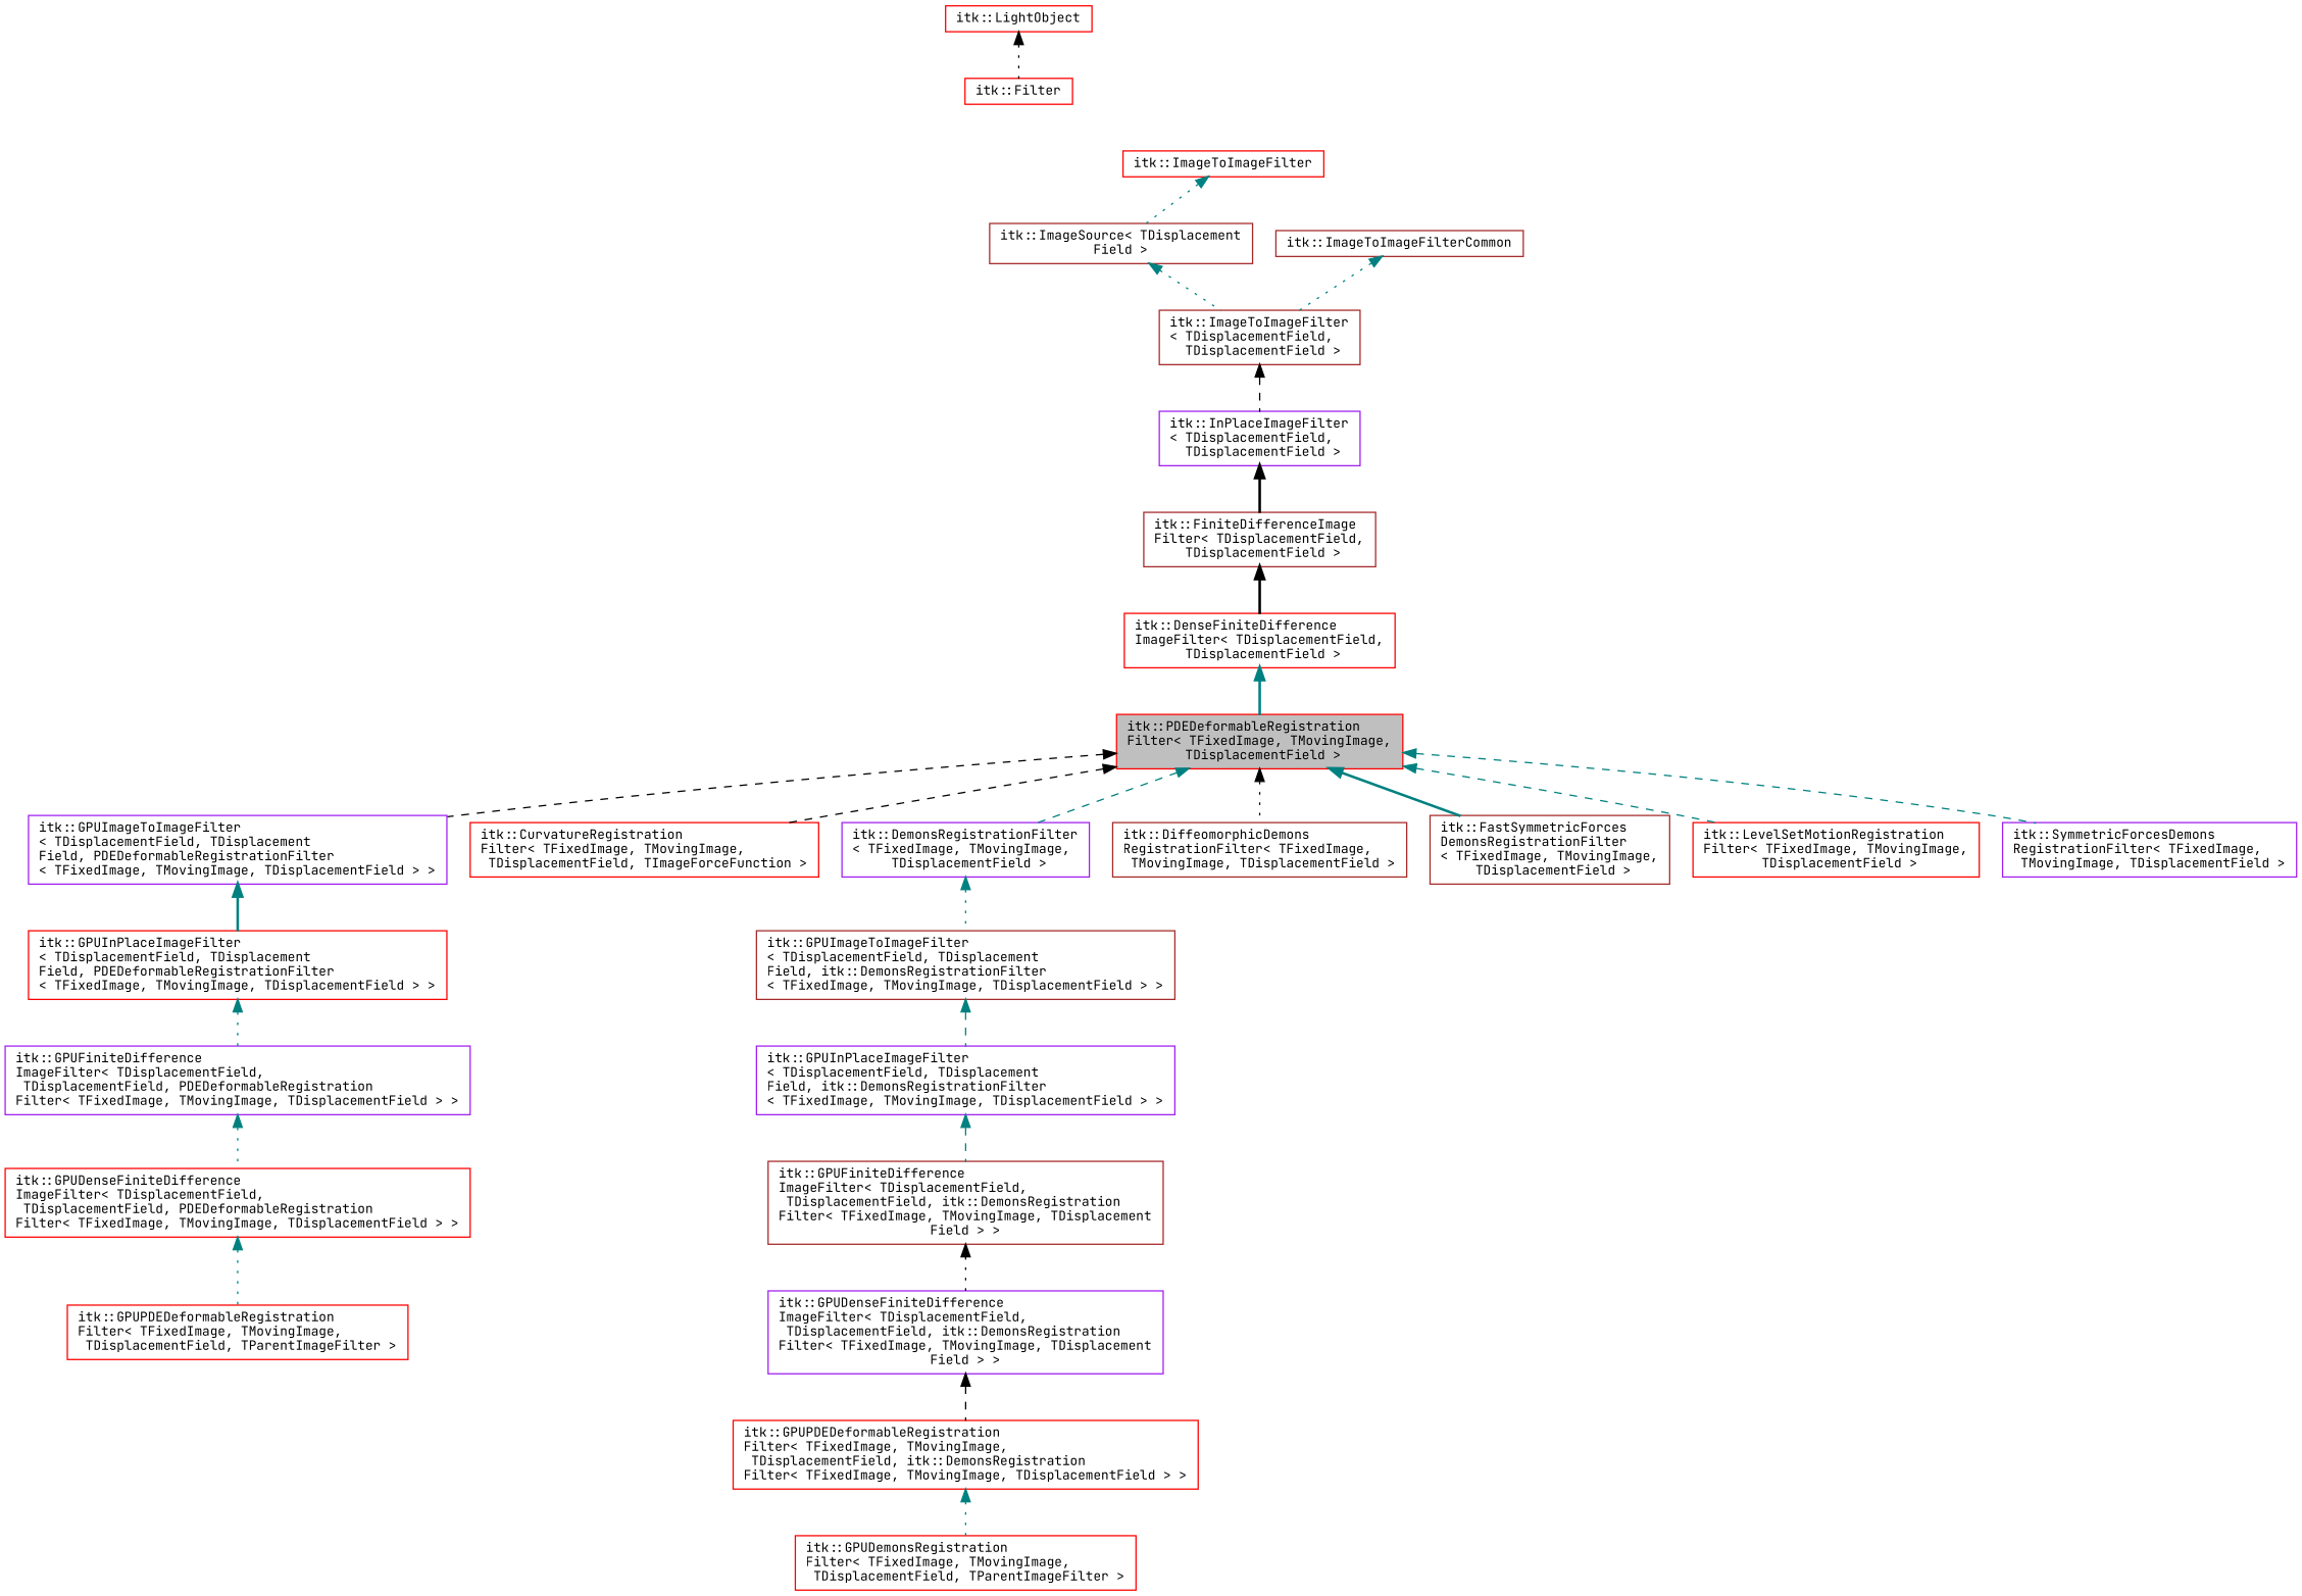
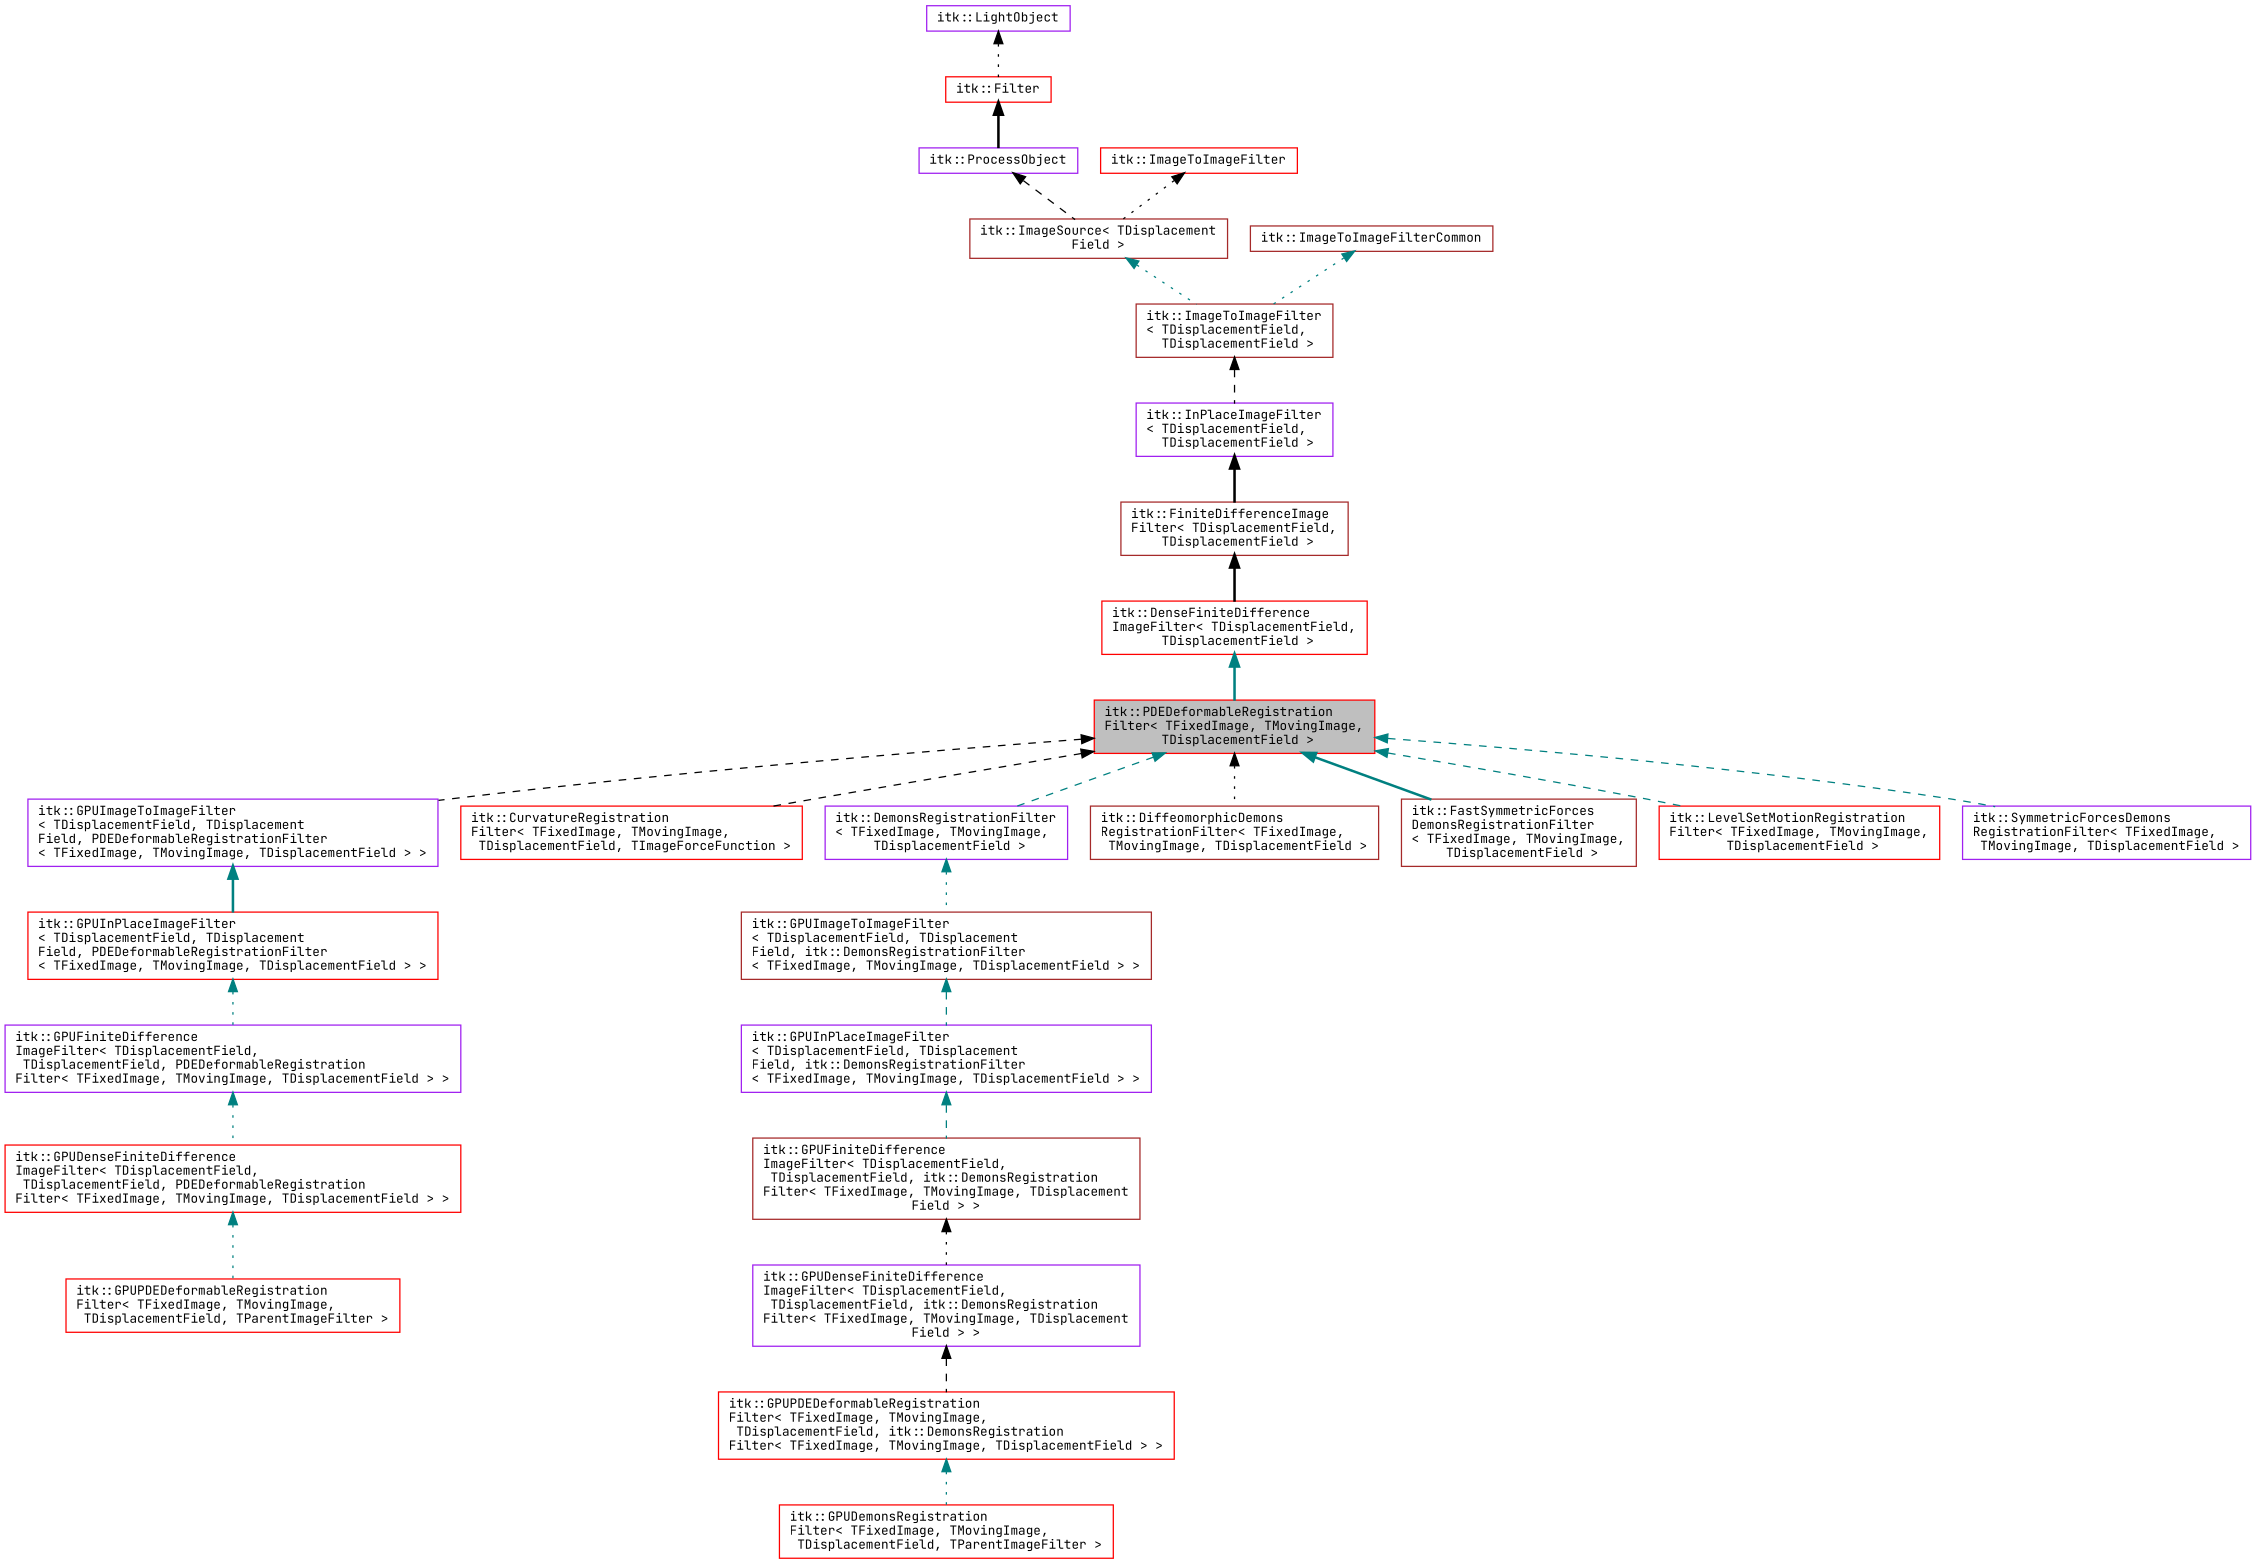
  digraph {
    fontname="JetBrains Mono"
    rankdir=TB
    node [color=red fillcolor=white fontname="JetBrains Mono" fontsize=10 shape=record style=filled]
    edge [color=teal dir=back fontname="JetBrains Mono" fontsize=10 labelfontname=Helvetica labelfontsize=10 style=dotted]
    n1 [fillcolor=grey75 fontcolor=black height=0.2 label="itk::PDEDeformableRegistration\lFilter\< TFixedImage, TMovingImage,\l TDisplacementField \>" width=0.4]
    n2 [color=purple height=0.2 label="itk::GPUImageToImageFilter\l\< TDisplacementField, TDisplacement\lField, PDEDeformableRegistrationFilter\l\< TFixedImage, TMovingImage, TDisplacementField \> \>" width=0.4]
    n3 [height=0.2 label="itk::CurvatureRegistration\lFilter\< TFixedImage, TMovingImage,\l TDisplacementField, TImageForceFunction \>" width=0.4]
    n4 [color=purple height=0.2 label="itk::DemonsRegistrationFilter\l\< TFixedImage, TMovingImage,\l TDisplacementField \>" width=0.4]
    n5 [color=brown height=0.2 label="itk::DiffeomorphicDemons\lRegistrationFilter\< TFixedImage,\l TMovingImage, TDisplacementField \>" width=0.4]
    n6 [color=brown height=0.2 label="itk::FastSymmetricForces\lDemonsRegistrationFilter\l\< TFixedImage, TMovingImage,\l TDisplacementField \>" width=0.4]
    n7 [height=0.2 label="itk::LevelSetMotionRegistration\lFilter\< TFixedImage, TMovingImage,\l TDisplacementField \>" width=0.4]
    n8 [color=purple height=0.2 label="itk::SymmetricForcesDemons\lRegistrationFilter\< TFixedImage,\l TMovingImage, TDisplacementField \>" width=0.4]
    n9 [height=0.2 label="itk::GPUInPlaceImageFilter\l\< TDisplacementField, TDisplacement\lField, PDEDeformableRegistrationFilter\l\< TFixedImage, TMovingImage, TDisplacementField \> \>" width=0.4]
    n10 [color=brown height=0.2 label="itk::GPUImageToImageFilter\l\< TDisplacementField, TDisplacement\lField, itk::DemonsRegistrationFilter\l\< TFixedImage, TMovingImage, TDisplacementField \> \>" width=0.4]
    n11 [height=0.2 label="itk::DenseFiniteDifference\lImageFilter\< TDisplacementField,\l TDisplacementField \>" width=0.4]
    n12 [color=brown height=0.2 label="itk::FiniteDifferenceImage\lFilter\< TDisplacementField,\l TDisplacementField \>" width=0.4]
    n13 [color=purple height=0.2 label="itk::InPlaceImageFilter\l\< TDisplacementField,\l TDisplacementField \>" width=0.4]
    n14 [color=brown height=0.2 label="itk::ImageToImageFilter\l\< TDisplacementField,\l TDisplacementField \>" width=0.4]
    n15 [color=brown height=0.2 label="itk::ImageSource\< TDisplacement\lField \>" width=0.4]
+   n16 [color=purple height=0.2 label="itk::ProcessObject" width=0.4]
    n17 [height=0.2 label="itk::Filter" width=0.4]
-   n18 [height=0.2 label="itk::LightObject" width=0.4]
+   n18 [color=purple height=0.2 label="itk::LightObject" width=0.4]
    n19 [height=0.2 label="itk::ImageToImageFilter" width=0.4]
    n20 [color=brown height=0.2 label="itk::ImageToImageFilterCommon" width=0.4]
    n21 [color=purple height=0.2 label="itk::GPUFiniteDifference\lImageFilter\< TDisplacementField,\l TDisplacementField, PDEDeformableRegistration\lFilter\< TFixedImage, TMovingImage, TDisplacementField \> \>" width=0.4]
    n22 [height=0.2 label="itk::GPUDenseFiniteDifference\lImageFilter\< TDisplacementField,\l TDisplacementField, PDEDeformableRegistration\lFilter\< TFixedImage, TMovingImage, TDisplacementField \> \>" width=0.4]
    n23 [height=0.2 label="itk::GPUPDEDeformableRegistration\lFilter\< TFixedImage, TMovingImage,\l TDisplacementField, TParentImageFilter \>" width=0.4]
    n24 [color=purple height=0.2 label="itk::GPUInPlaceImageFilter\l\< TDisplacementField, TDisplacement\lField, itk::DemonsRegistrationFilter\l\< TFixedImage, TMovingImage, TDisplacementField \> \>" width=0.4]
    n25 [color=brown height=0.2 label="itk::GPUFiniteDifference\lImageFilter\< TDisplacementField,\l TDisplacementField, itk::DemonsRegistration\lFilter\< TFixedImage, TMovingImage, TDisplacement\lField \> \>" width=0.4]
    n26 [color=purple height=0.2 label="itk::GPUDenseFiniteDifference\lImageFilter\< TDisplacementField,\l TDisplacementField, itk::DemonsRegistration\lFilter\< TFixedImage, TMovingImage, TDisplacement\lField \> \>" width=0.4]
    n27 [height=0.2 label="itk::GPUPDEDeformableRegistration\lFilter\< TFixedImage, TMovingImage,\l TDisplacementField, itk::DemonsRegistration\lFilter\< TFixedImage, TMovingImage, TDisplacementField \> \>" width=0.4]
    n28 [height=0.2 label="itk::GPUDemonsRegistration\lFilter\< TFixedImage, TMovingImage,\l TDisplacementField, TParentImageFilter \>" width=0.4]
    n1 -> n2 [color=black style=dashed]
    n1 -> n3 [color=black style=dashed]
    n1 -> n4 [style=dashed]
    n1 -> n5 [color=black]
    n1 -> n6 [style=bold]
    n1 -> n7 [style=dashed]
    n1 -> n8 [style=dashed]
    n2 -> n9 [style=bold]
    n4 -> n10
    n9 -> n21
    n10 -> n24 [style=dashed]
    n11 -> n1 [style=bold]
    n12 -> n11 [color=black style=bold]
    n13 -> n12 [color=black style=bold]
    n14 -> n13 [color=black style=dashed]
    n15 -> n14
+   n16 -> n15 [color=black style=dashed]
+   n17 -> n16 [color=black style=bold]
    n18 -> n17 [color=black]
-   n19 -> n15
+   n19 -> n15 [color=black]
    n20 -> n14
    n21 -> n22
    n22 -> n23
    n24 -> n25 [style=dashed]
    n25 -> n26 [color=black]
    n26 -> n27 [color=black style=dashed]
    n27 -> n28
  }
